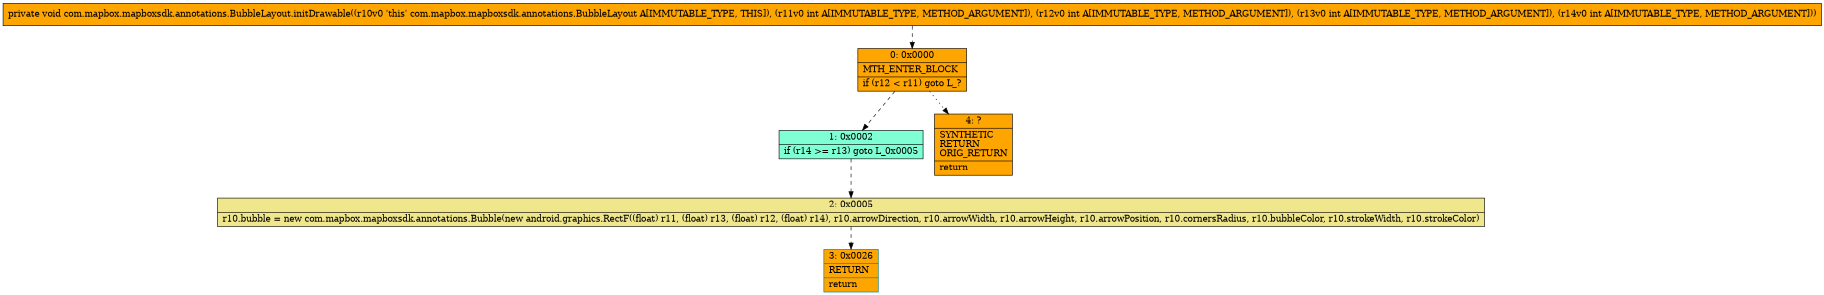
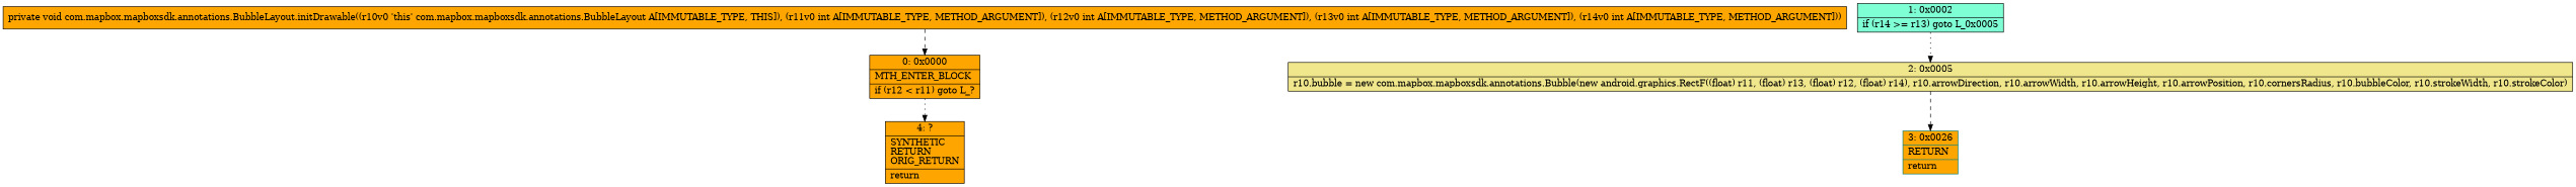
  digraph {
    node [color=black fillcolor=orange shape=record style=filled]
    edge [style=dashed]
    n1 [label="{0\:\ 0x0000|MTH_ENTER_BLOCK\l|if (r12 \< r11) goto L_?\l}"]
    n2 [fillcolor=aquamarine label="{1\:\ 0x0002|if (r14 \>= r13) goto L_0x0005\l}"]
    n3 [label="{4\:\ ?|SYNTHETIC\lRETURN\lORIG_RETURN\l|return\l}"]
    n4 [fillcolor=khaki label="{2\:\ 0x0005|r10.bubble = new com.mapbox.mapboxsdk.annotations.Bubble(new android.graphics.RectF((float) r11, (float) r13, (float) r12, (float) r14), r10.arrowDirection, r10.arrowWidth, r10.arrowHeight, r10.arrowPosition, r10.cornersRadius, r10.bubbleColor, r10.strokeWidth, r10.strokeColor)\l}"]
    n5 [color=teal label="{3\:\ 0x0026|RETURN\l|return\l}"]
    n6 [label="{private void com.mapbox.mapboxsdk.annotations.BubbleLayout.initDrawable((r10v0 'this' com.mapbox.mapboxsdk.annotations.BubbleLayout A[IMMUTABLE_TYPE, THIS]), (r11v0 int A[IMMUTABLE_TYPE, METHOD_ARGUMENT]), (r12v0 int A[IMMUTABLE_TYPE, METHOD_ARGUMENT]), (r13v0 int A[IMMUTABLE_TYPE, METHOD_ARGUMENT]), (r14v0 int A[IMMUTABLE_TYPE, METHOD_ARGUMENT])) }"]
-   n1 -> n2
    n1 -> n3 [style=dotted]
-   n2 -> n4
+   n2 -> n4 [style=dotted]
    n4 -> n5
    n6 -> n1
  }
